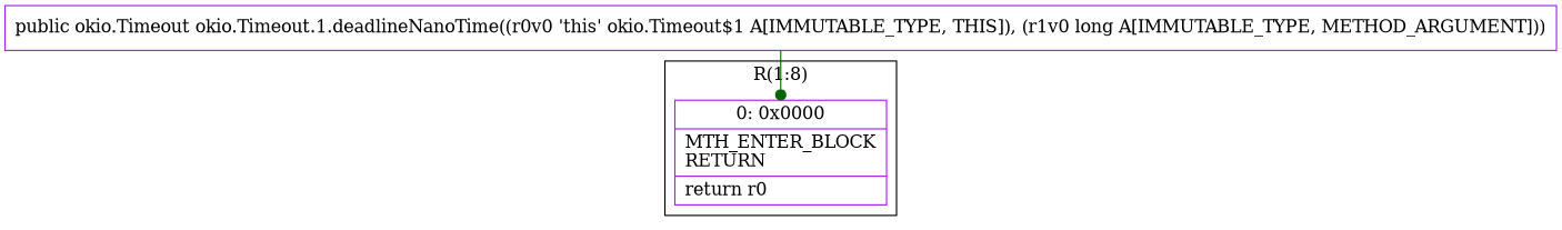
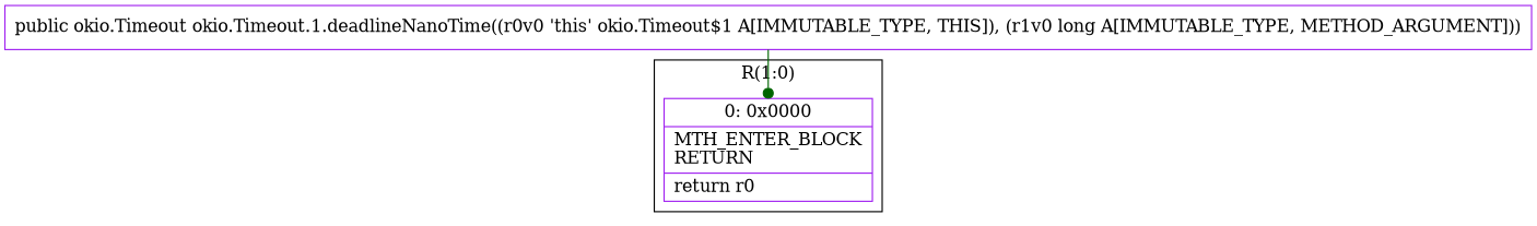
  digraph {
    node [color=purple shape=record]
    n1 [label="{0\:\ 0x0000|MTH_ENTER_BLOCK\lRETURN\l|return r0\l}"]
    n2 [label="{public okio.Timeout okio.Timeout.1.deadlineNanoTime((r0v0 'this' okio.Timeout$1 A[IMMUTABLE_TYPE, THIS]), (r1v0 long A[IMMUTABLE_TYPE, METHOD_ARGUMENT])) }"]
    subgraph cluster_1 {
-     label="R(1:8)"
+     label="R(1:0)"
      n1
    }
    n2 -> n1 [color=darkgreen arrowhead=dot]
  }
